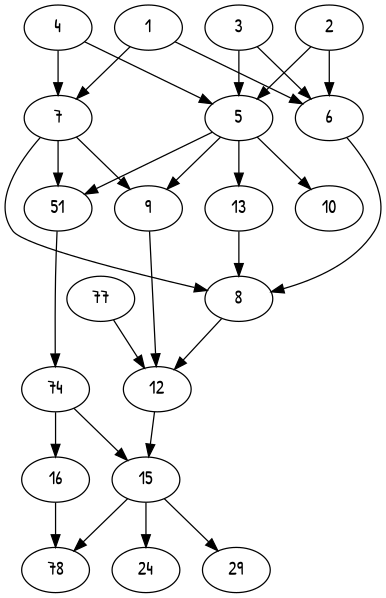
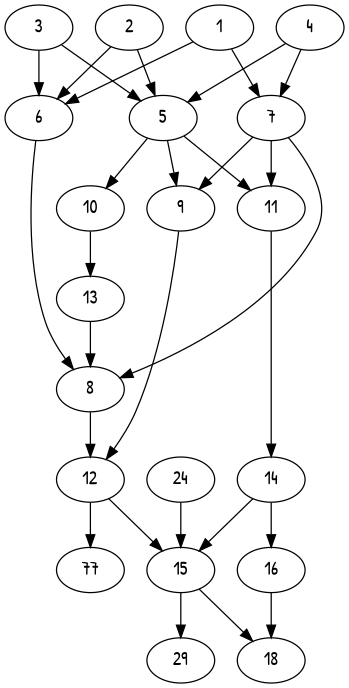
  digraph {
    fontname="Patrick Hand"
    node [alpha=0.07 fontname="Patrick Hand"]
    edge [fontname="Patrick Hand"]
    1 [expect_size=36966400]
    6 [alpha=0.08 expect_size=9000960]
    7 [alpha=0.04 expect_size=9588736]
    8 [alpha=0.19 expect_size=16668672]
    9 [alpha=0.19 expect_size=37217280]
-   11 [alpha=0.04 expect_size=9257984 label=51]
+   11 [alpha=0.04 expect_size=9257984]
    12 [alpha=0.13 expect_size=26738688]
-   14 [alpha=0.18 expect_size=43437056 label=74]
+   14 [alpha=0.18 expect_size=43437056]
    2 [alpha=0.02 expect_size=44492800]
    5 [alpha=0.13 expect_size=9245696]
    10 [alpha=0.02 expect_size=30459904]
    13 [alpha=0.01 expect_size=31391744]
    3 [alpha=0.05 expect_size=8766464]
    4 [alpha=0.00 expect_size=10663936]
    15 [expect_size=44350464]
    n16 [alpha=0.18 expect_size=46011392 label=77]
    16 [alpha=0.17 expect_size=27346944]
-   18 [alpha=0.11 expect_size=7980032 label=78]
+   18 [alpha=0.11 expect_size=7980032]
    n19 [alpha=0.19 expect_size=51993600 label=29]
    n20 [expect_size=50349056 label=24]
    1 -> 6
    1 -> 7
    6 -> 8
    7 -> 8
    7 -> 9
    7 -> 11
    8 -> 12
    9 -> 12
    11 -> 14
    12 -> 15
-   n16 -> 12
+   12 -> n16
    14 -> 15
    14 -> 16
    2 -> 6
    2 -> 5
    5 -> 9
    5 -> 11
    5 -> 10
-   5 -> 13
+   10 -> 13
    13 -> 8
    3 -> 6
    3 -> 5
    4 -> 7
    4 -> 5
    15 -> 18
    15 -> n19
-   15 -> n20
+   n20 -> 15
    16 -> 18
  }
